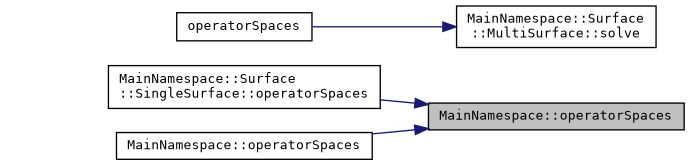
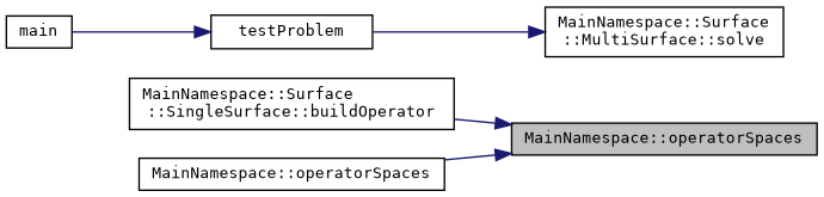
  digraph {
    fontname="DejaVu Sans Mono"
    rankdir=RL
    node [color=black fillcolor=white fontname="DejaVu Sans Mono" fontsize=10 shape=record style=filled]
    edge [color=midnightblue dir=back fontname="DejaVu Sans Mono" fontsize=10 labelfontname=Helvetica labelfontsize=10 style=solid]
    n1 [fillcolor=grey75 fontcolor=black height=0.2 label="MainNamespace::operatorSpaces" width=0.4]
-   n2 [height=0.2 label="MainNamespace::Surface\l::SingleSurface::operatorSpaces" width=0.4]
+   n2 [height=0.2 label="MainNamespace::Surface\l::SingleSurface::buildOperator" width=0.4]
    n3 [height=0.2 label="MainNamespace::operatorSpaces" width=0.4]
    n4 [height=0.2 label="MainNamespace::Surface\l::MultiSurface::solve" width=0.4]
-   n5 [height=0.2 label=operatorSpaces width=0.4]
+   n5 [height=0.2 label=testProblem width=0.4]
+   n6 [height=0.2 label=main width=0.4]
    n1 -> n2
    n1 -> n3
    n4 -> n5
+   n5 -> n6
  }
